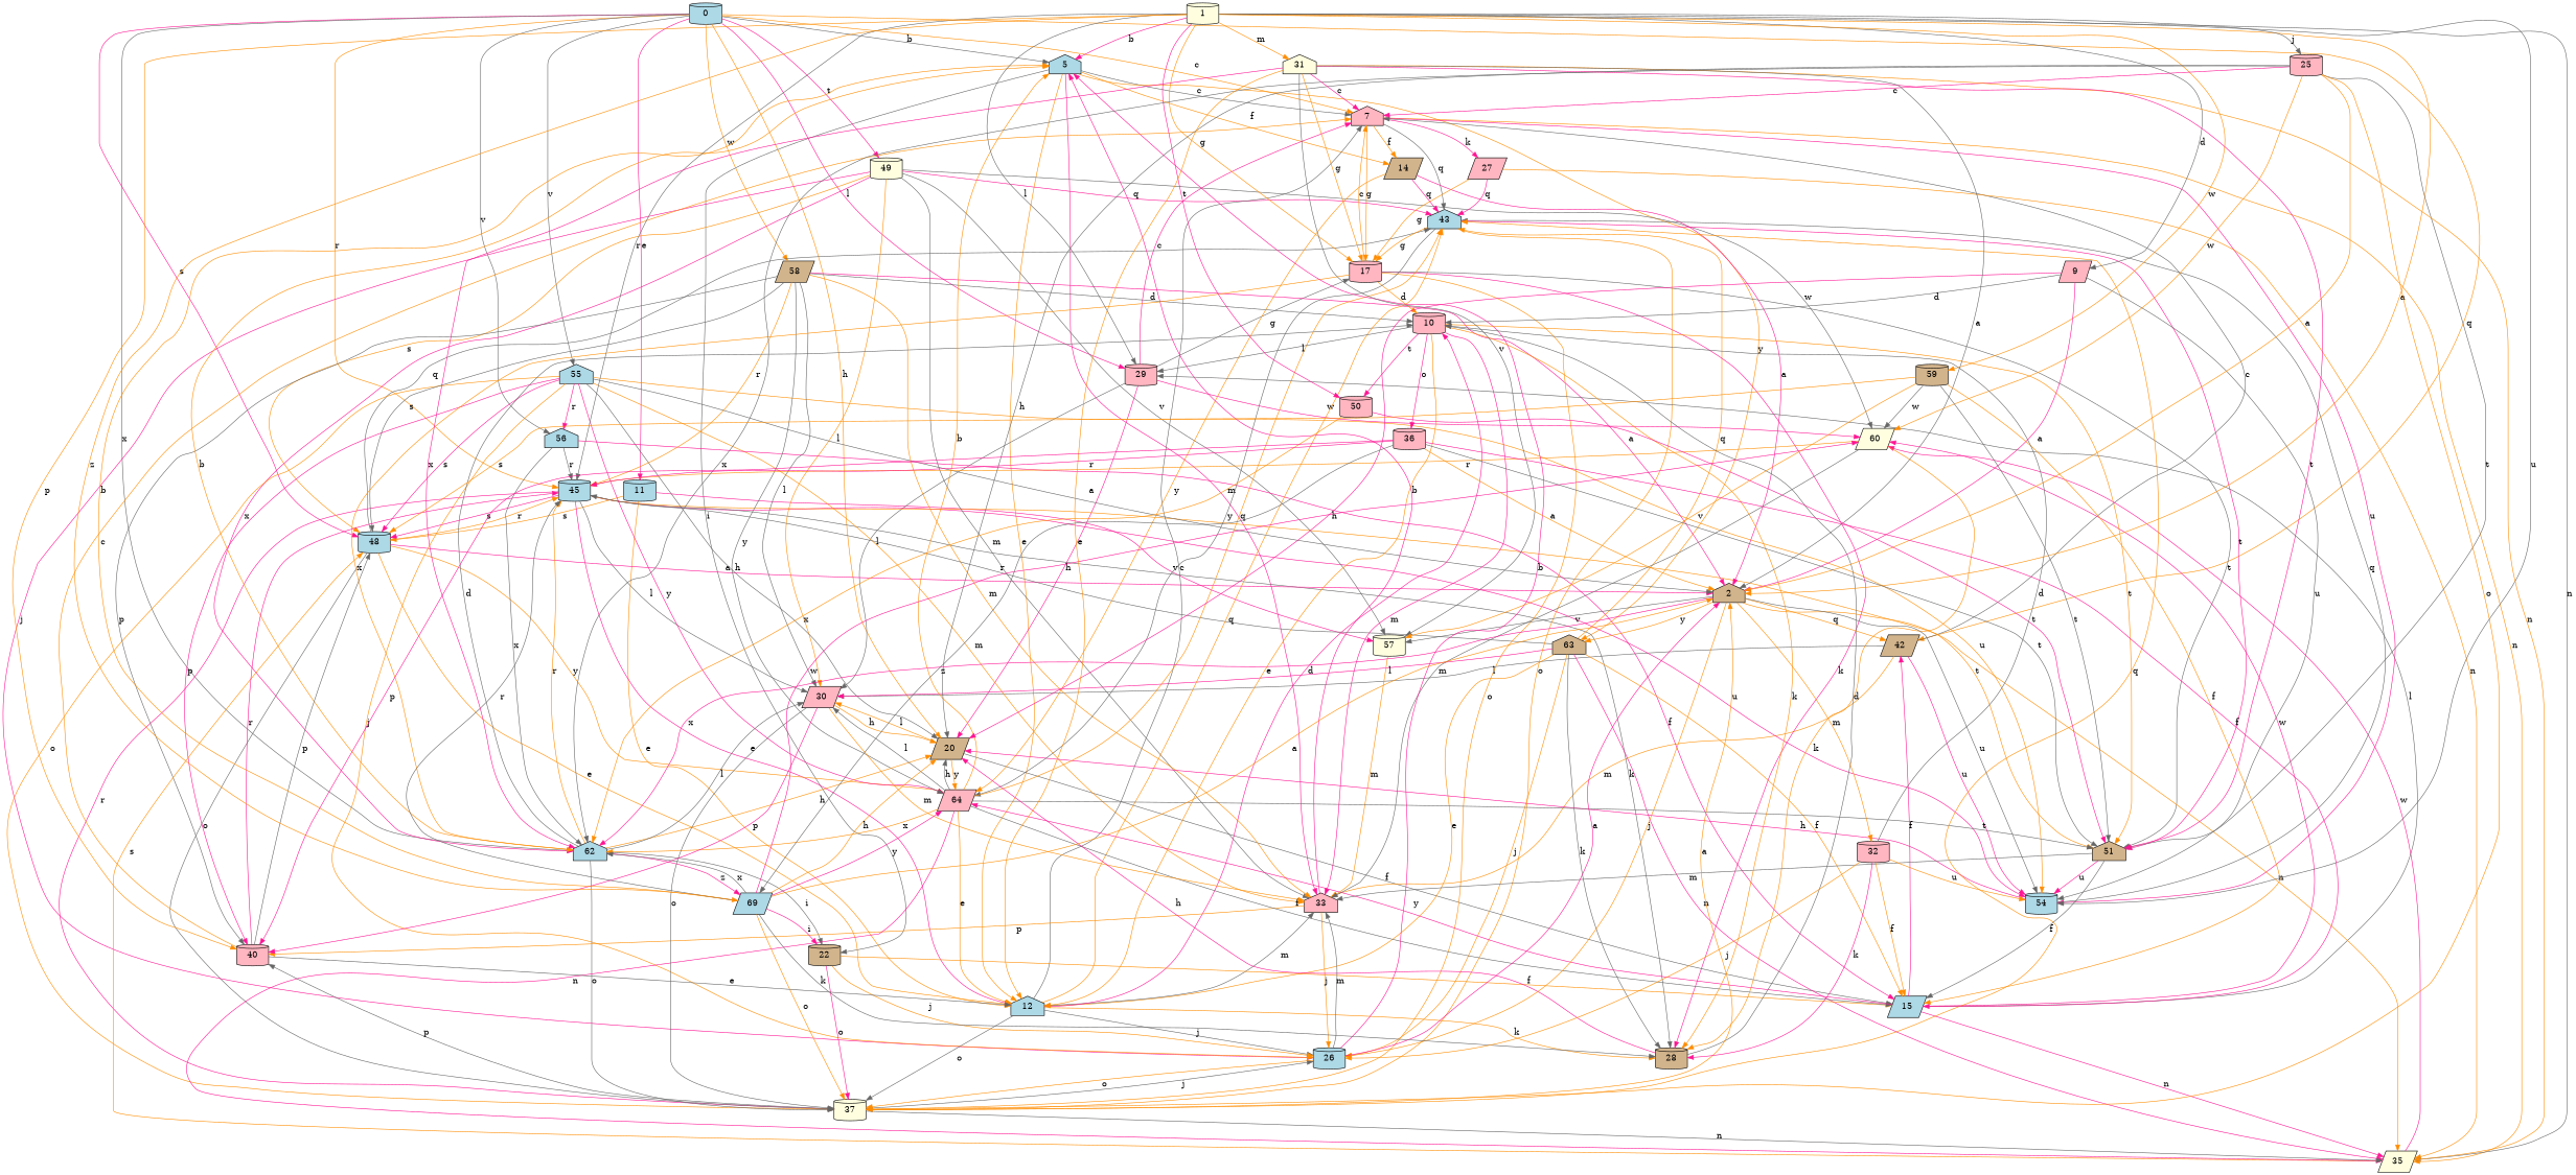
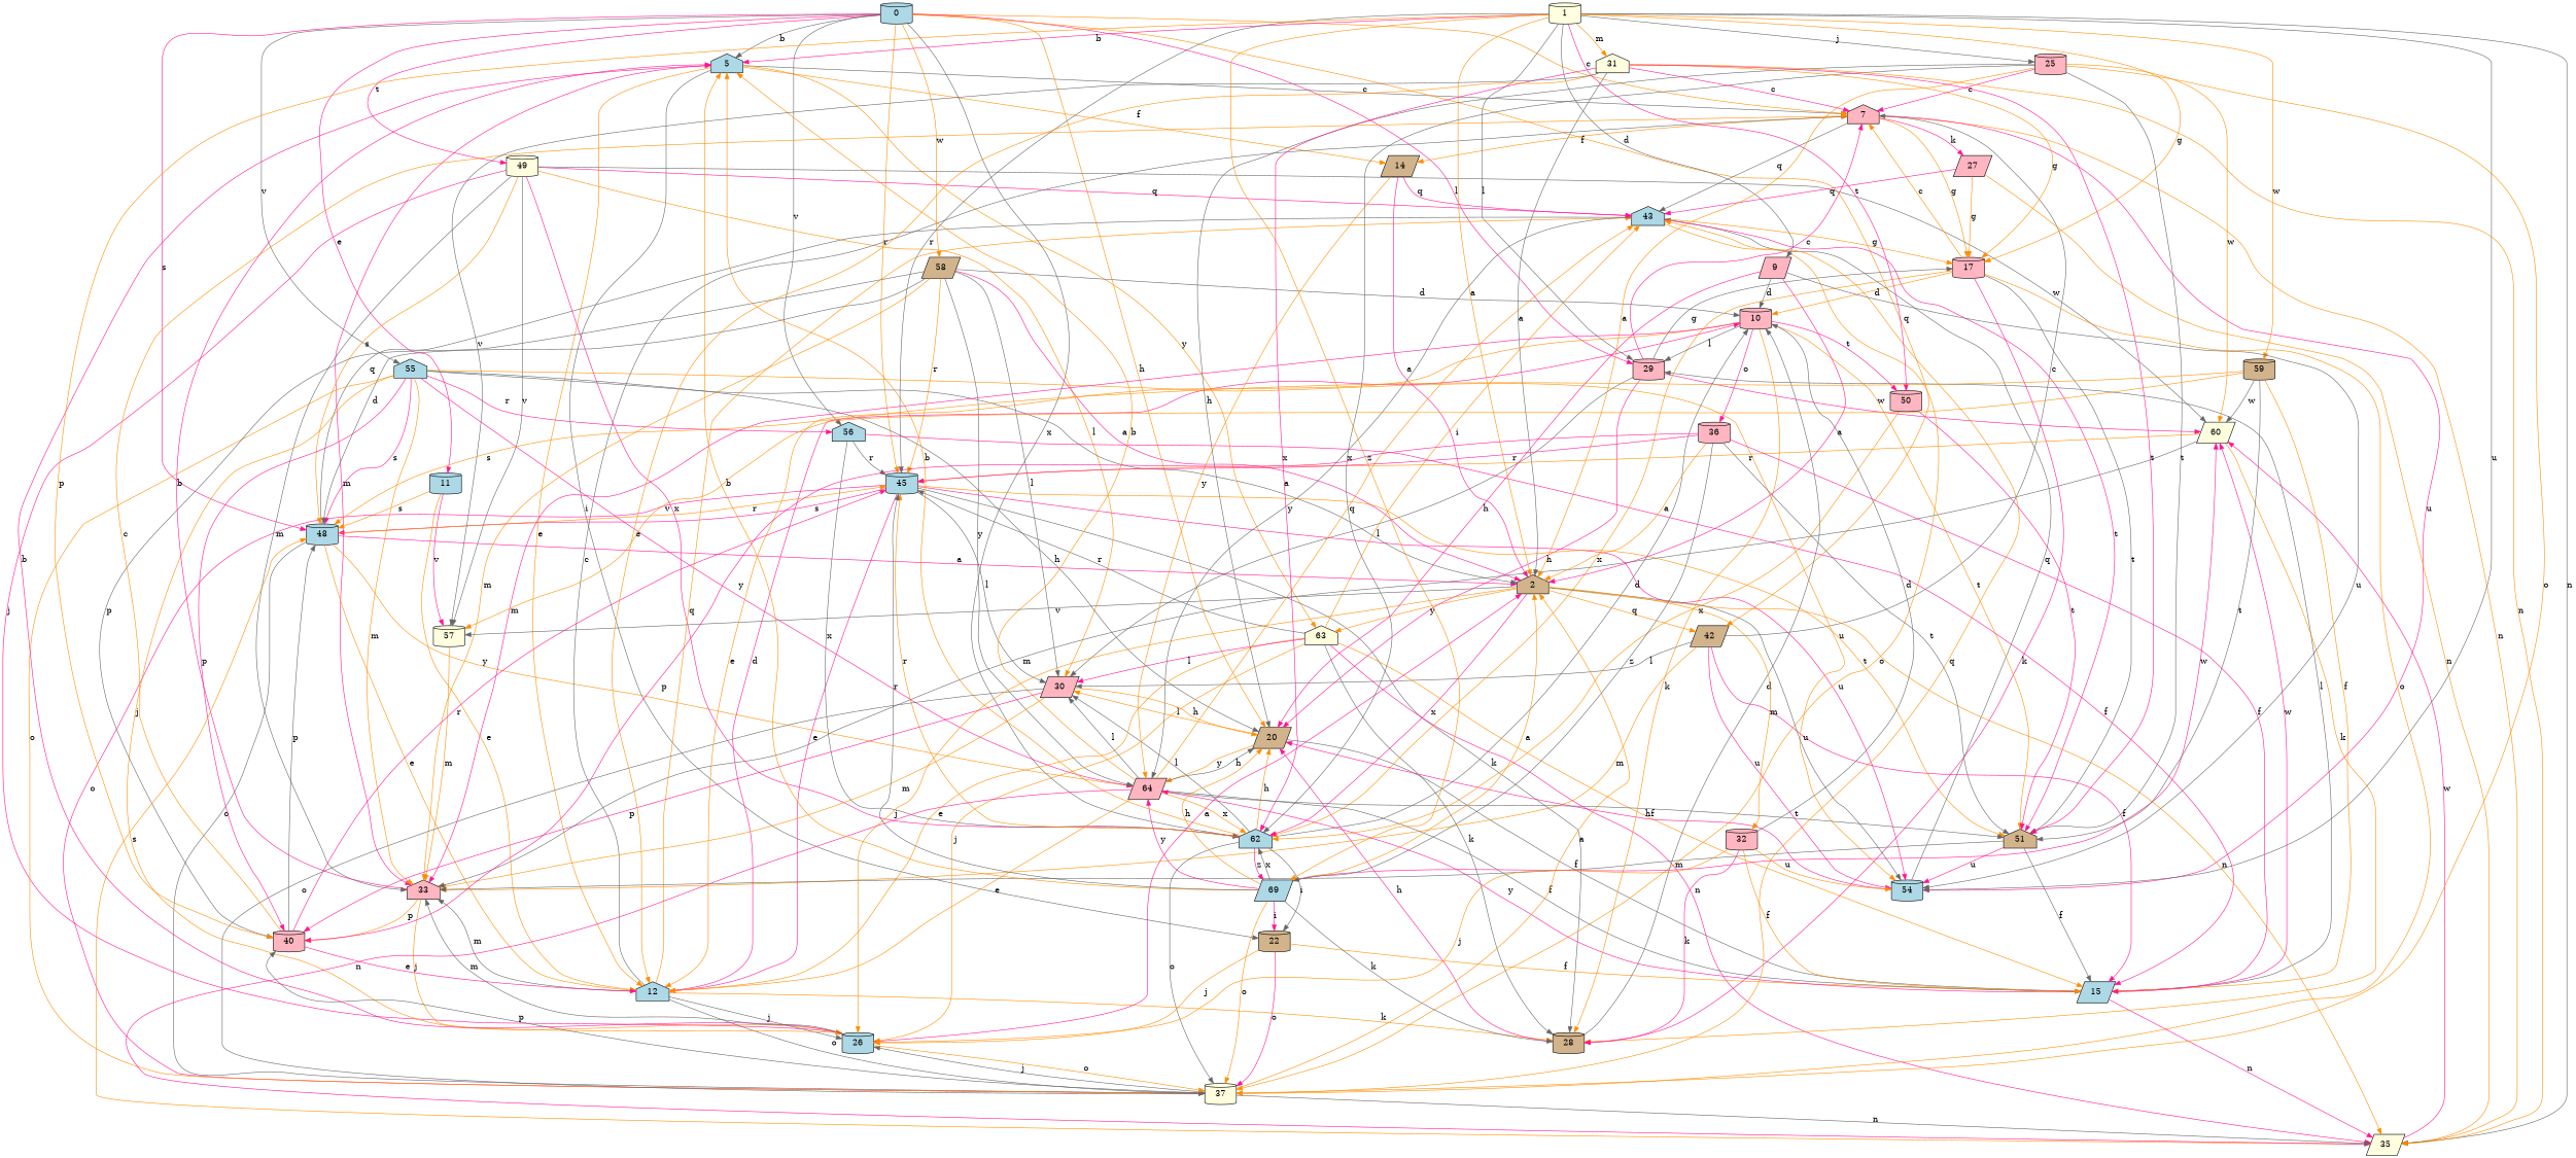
  strict digraph {
    node [fillcolor=lightblue shape=cylinder style=filled]
    edge [color=darkorange]
    5 [shape=house]
    0
    7 [fillcolor=lightpink shape=house]
    11
    20 [fillcolor=tan shape=parallelogram]
    29 [fillcolor=lightpink]
    42 [fillcolor=tan shape=parallelogram]
    45
    48
    49 [fillcolor=lightyellow]
    55 [shape=house]
    56 [shape=house]
    58 [fillcolor=tan shape=parallelogram]
    62 [shape=house]
-   63 [fillcolor=tan shape=house]
+   63 [fillcolor=lightyellow shape=house]
    12 [shape=house]
    14 [fillcolor=tan shape=parallelogram]
    22 [fillcolor=tan]
    33 [fillcolor=lightpink shape=house]
    17 [fillcolor=lightpink]
    35 [fillcolor=lightyellow shape=parallelogram]
    54
    27 [fillcolor=lightpink shape=parallelogram]
    43 [shape=house]
    57 [fillcolor=lightyellow]
    64 [fillcolor=lightpink shape=parallelogram]
    15 [shape=parallelogram]
    30 [fillcolor=lightpink shape=parallelogram]
    60 [fillcolor=lightyellow shape=parallelogram]
    28 [fillcolor=tan]
    51 [fillcolor=tan shape=house]
    37 [fillcolor=lightyellow]
    2 [fillcolor=tan shape=house]
    26
    40 [fillcolor=lightpink]
    10 [fillcolor=lightpink]
    69 [shape=parallelogram]
    1 [fillcolor=lightyellow]
    9 [fillcolor=lightpink shape=parallelogram]
    25 [fillcolor=lightpink]
    31 [fillcolor=lightyellow shape=house]
    50 [fillcolor=lightpink]
    59 [fillcolor=tan]
    32 [fillcolor=lightpink]
    36 [fillcolor=lightpink]
    5 -> 7 [color=gray40 label=c]
    5 -> 63 [label=y]
    5 -> 12 [label=e]
    5 -> 14 [label=f]
    5 -> 22 [color=gray40 label=i]
    5 -> 33 [color=deeppink label=m]
    0 -> 5 [color=gray40 label=b]
    0 -> 7 [label=c]
    0 -> 11 [color=deeppink label=e]
    0 -> 20 [label=h]
    0 -> 29 [color=deeppink label=l]
    0 -> 42 [label=q]
    0 -> 45 [label=r]
    0 -> 48 [color=deeppink label=s]
    0 -> 49 [color=deeppink label=t]
    0 -> 55 [color=gray40 label=v]
    0 -> 56 [color=gray40 label=v]
    0 -> 58 [label=w]
    0 -> 62 [color=gray40 label=x]
    7 -> 14 [label=f]
    7 -> 17 [label=g]
    7 -> 35 [label=n]
    7 -> 54 [color=deeppink label=u]
    7 -> 27 [color=deeppink label=k]
    7 -> 43 [color=gray40 label=q]
    11 -> 48 [label=s]
    11 -> 12 [label=e]
    11 -> 57 [color=deeppink label=v]
    20 -> 64 [label=y]
    20 -> 15 [color=gray40 label=f]
    20 -> 30 [label=l]
    29 -> 7 [color=deeppink label=c]
    29 -> 20 [color=deeppink label=h]
    29 -> 17 [color=gray40 label=g]
    29 -> 30 [color=gray40 label=l]
    29 -> 60 [color=deeppink label=w]
    42 -> 7 [color=gray40 label=c]
    42 -> 33 [label=m]
    42 -> 54 [color=deeppink label=u]
-   15 -> 42 [color=deeppink label=f]
+   42 -> 15 [color=deeppink label=f]
    42 -> 30 [color=gray40 label=l]
    45 -> 48 [color=deeppink label=s]
    45 -> 12 [color=deeppink label=e]
    45 -> 54 [color=deeppink label=u]
    45 -> 30 [color=gray40 label=l]
    45 -> 28 [color=gray40 label=k]
    45 -> 51 [label=t]
-   45 -> 37 [color=deeppink label=r]
+   45 -> 37 [color=deeppink label=o]
    48 -> 45 [label=r]
    48 -> 12 [label=e]
    48 -> 43 [color=gray40 label=q]
    48 -> 64 [label=y]
    48 -> 37 [color=gray40 label=o]
    48 -> 2 [color=deeppink label=a]
    49 -> 48 [label=s]
    49 -> 62 [color=deeppink label=x]
    49 -> 33 [color=gray40 label=m]
    49 -> 43 [color=deeppink label=q]
    49 -> 57 [color=gray40 label=v]
    49 -> 30 [label=l]
    49 -> 60 [color=gray40 label=w]
    49 -> 26 [color=deeppink label=j]
    55 -> 20 [color=gray40 label=h]
    55 -> 48 [color=deeppink label=s]
    55 -> 56 [color=deeppink label=r]
    55 -> 33 [label=m]
    55 -> 54 [label=u]
    55 -> 64 [color=deeppink label=y]
    55 -> 37 [label=o]
    55 -> 2 [color=gray40 label=a]
    55 -> 26 [label=j]
    55 -> 40 [color=deeppink label=p]
    56 -> 45 [color=gray40 label=r]
    56 -> 62 [color=gray40 label=x]
    56 -> 15 [color=deeppink label=f]
    58 -> 45 [label=r]
-   58 -> 48 [color=gray40 label=s]
+   58 -> 48 [color=gray40 label=d]
    58 -> 33 [label=m]
    58 -> 64 [color=gray40 label=y]
    58 -> 30 [color=gray40 label=l]
    58 -> 2 [color=deeppink label=a]
    58 -> 40 [color=gray40 label=p]
    58 -> 10 [color=gray40 label=d]
    62 -> 5 [label=b]
    62 -> 20 [label=h]
    62 -> 45 [label=r]
    62 -> 22 [color=gray40 label=i]
    62 -> 30 [color=gray40 label=l]
    62 -> 37 [color=gray40 label=o]
    62 -> 10 [color=gray40 label=d]
    62 -> 69 [color=deeppink label=z]
    63 -> 45 [color=gray40 label=r]
    63 -> 12 [label=e]
    63 -> 35 [color=deeppink label=n]
-   63 -> 43 [label=q]
+   63 -> 43 [label=i]
    63 -> 15 [label=f]
    63 -> 30 [color=deeppink label=l]
    63 -> 28 [color=gray40 label=k]
    63 -> 26 [label=j]
    12 -> 7 [color=gray40 label=c]
    12 -> 33 [color=gray40 label=m]
    12 -> 43 [label=q]
    12 -> 28 [label=k]
    12 -> 37 [color=gray40 label=o]
    12 -> 26 [color=gray40 label=j]
    12 -> 10 [color=deeppink label=d]
    14 -> 43 [color=deeppink label=q]
    14 -> 64 [label=y]
    14 -> 2 [color=deeppink label=a]
    22 -> 15 [label=f]
    22 -> 37 [color=deeppink label=o]
    22 -> 26 [label=j]
    33 -> 5 [color=deeppink label=b]
    33 -> 26 [label=j]
    33 -> 40 [label=p]
    17 -> 7 [label=c]
    17 -> 62 [label=x]
    17 -> 28 [color=deeppink label=k]
    17 -> 51 [color=gray40 label=t]
    17 -> 37 [label=o]
    17 -> 10 [label=d]
    35 -> 48 [label=s]
    35 -> 60 [color=deeppink label=w]
    54 -> 20 [color=deeppink label=h]
    54 -> 43 [color=gray40 label=q]
    27 -> 17 [label=g]
    27 -> 35 [label=n]
    27 -> 43 [color=deeppink label=q]
    43 -> 17 [label=g]
    43 -> 64 [color=gray40 label=y]
    43 -> 51 [color=deeppink label=t]
    43 -> 37 [label=o]
    57 -> 33 [label=m]
    64 -> 5 [label=b]
    64 -> 20 [color=gray40 label=h]
    64 -> 62 [label=x]
    64 -> 12 [label=e]
    64 -> 35 [color=deeppink label=n]
    64 -> 43 [label=q]
    64 -> 15 [color=gray40 label=f]
    64 -> 30 [color=gray40 label=l]
    64 -> 51 [color=gray40 label=t]
    15 -> 29 [color=gray40 label=l]
    15 -> 35 [color=deeppink label=n]
    15 -> 64 [color=deeppink label=y]
    15 -> 60 [color=deeppink label=w]
    30 -> 20 [label=h]
    30 -> 33 [label=m]
    30 -> 37 [color=gray40 label=o]
    30 -> 40 [color=deeppink label=p]
    60 -> 45 [label=r]
    60 -> 33 [color=gray40 label=m]
    60 -> 28 [label=k]
    28 -> 20 [color=deeppink label=h]
    28 -> 10 [color=gray40 label=d]
    51 -> 33 [color=gray40 label=m]
    51 -> 54 [color=deeppink label=u]
    51 -> 15 [color=gray40 label=f]
    37 -> 35 [color=gray40 label=n]
    37 -> 43 [label=q]
    37 -> 2 [label=a]
    37 -> 26 [color=gray40 label=j]
    37 -> 40 [color=gray40 label=p]
    2 -> 42 [label=q]
    2 -> 62 [color=deeppink label=x]
    2 -> 63 [label=y]
    2 -> 35 [label=n]
    2 -> 54 [color=gray40 label=u]
    2 -> 57 [color=gray40 label=v]
    2 -> 26 [label=j]
    2 -> 32 [label=m]
    26 -> 5 [color=deeppink label=b]
    26 -> 33 [color=gray40 label=m]
    26 -> 37 [label=o]
    26 -> 2 [color=deeppink label=a]
    40 -> 7 [label=c]
    40 -> 45 [color=deeppink label=r]
    40 -> 48 [color=gray40 label=p]
-   40 -> 12 [color=gray40 label=e]
+   40 -> 12 [color=deeppink label=e]
    10 -> 29 [color=gray40 label=l]
    10 -> 12 [label=e]
    10 -> 33 [color=deeppink label=m]
    10 -> 28 [label=k]
    10 -> 51 [label=t]
    10 -> 50 [color=deeppink label=t]
    10 -> 36 [color=deeppink label=o]
    69 -> 5 [label=b]
    69 -> 20 [label=h]
    69 -> 45 [color=gray40 label=r]
    69 -> 62 [color=gray40 label=x]
    69 -> 22 [color=deeppink label=i]
    69 -> 64 [color=deeppink label=y]
    69 -> 60 [color=deeppink label=w]
    69 -> 28 [color=gray40 label=k]
    69 -> 37 [label=o]
    69 -> 2 [label=a]
    1 -> 5 [color=deeppink label=b]
    1 -> 29 [color=gray40 label=l]
    1 -> 45 [color=gray40 label=r]
    1 -> 17 [label=g]
    1 -> 35 [color=gray40 label=n]
    1 -> 54 [color=gray40 label=u]
    1 -> 2 [label=a]
    1 -> 40 [label=p]
    1 -> 69 [label=z]
    1 -> 9 [color=gray40 label=d]
    1 -> 25 [color=gray40 label=j]
    1 -> 31 [label=m]
    1 -> 50 [color=deeppink label=t]
    1 -> 59 [label=w]
    9 -> 20 [color=deeppink label=h]
    9 -> 54 [color=gray40 label=u]
    9 -> 2 [color=deeppink label=a]
    9 -> 10 [color=gray40 label=d]
    25 -> 7 [color=deeppink label=c]
    25 -> 20 [color=gray40 label=h]
    25 -> 62 [color=gray40 label=x]
    25 -> 60 [label=w]
    25 -> 51 [color=gray40 label=t]
    25 -> 37 [label=o]
    25 -> 2 [label=a]
    31 -> 7 [color=deeppink label=c]
    31 -> 62 [color=deeppink label=x]
    31 -> 12 [label=e]
    31 -> 17 [label=g]
    31 -> 35 [label=n]
    31 -> 57 [color=gray40 label=v]
    31 -> 51 [color=deeppink label=t]
    31 -> 2 [color=gray40 label=a]
    50 -> 62 [label=x]
    50 -> 51 [color=deeppink label=t]
    59 -> 48 [label=s]
    59 -> 57 [label=v]
    59 -> 15 [label=f]
    59 -> 60 [color=gray40 label=w]
    59 -> 51 [color=gray40 label=t]
    32 -> 54 [label=u]
    32 -> 15 [label=f]
    32 -> 28 [color=deeppink label=k]
    32 -> 26 [label=j]
    32 -> 10 [color=gray40 label=d]
    36 -> 45 [color=deeppink label=r]
    36 -> 15 [color=deeppink label=f]
    36 -> 51 [color=gray40 label=t]
    36 -> 2 [label=a]
    36 -> 40 [color=deeppink label=p]
    36 -> 69 [color=gray40 label=z]
  }
